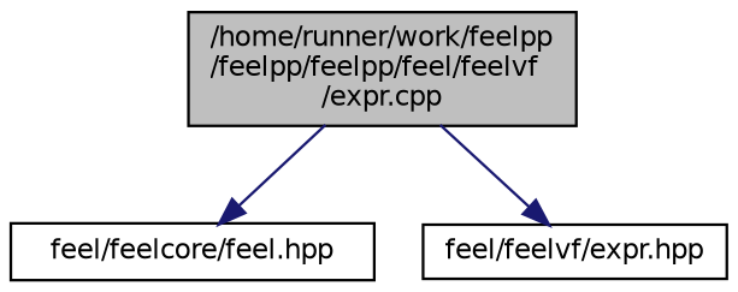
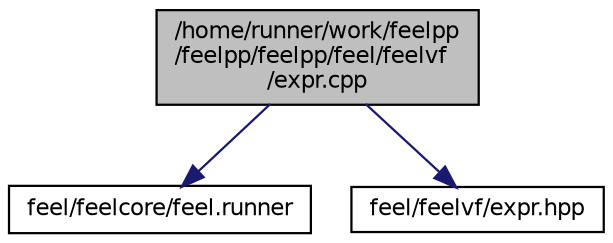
  digraph {
    node [color=black fillcolor=white fontname=Helvetica fontsize=10 shape=record style=filled]
    edge [color=midnightblue fontname=Helvetica fontsize=10 labelfontname=Helvetica labelfontsize=10 style=solid]
    n1 [fillcolor=grey75 fontcolor=black height=0.2 label="/home/runner/work/feelpp\l/feelpp/feelpp/feel/feelvf\l/expr.cpp" width=0.4]
-   n2 [height=0.2 label="feel/feelcore/feel.hpp" width=0.4]
+   n2 [height=0.2 label="feel/feelcore/feel.runner" width=0.4]
    n3 [height=0.2 label="feel/feelvf/expr.hpp" width=0.4]
    n1 -> n2
    n1 -> n3
  }
